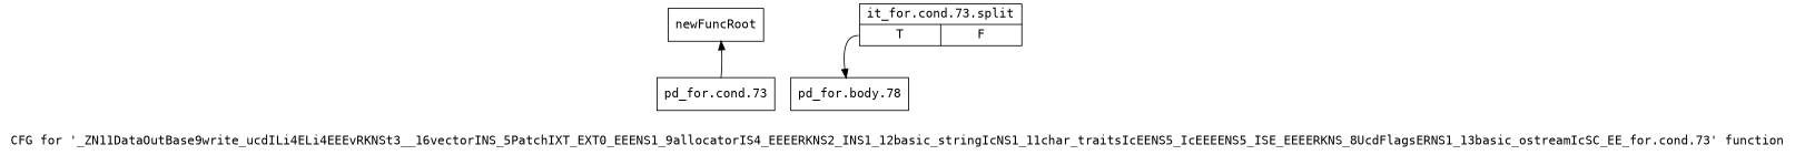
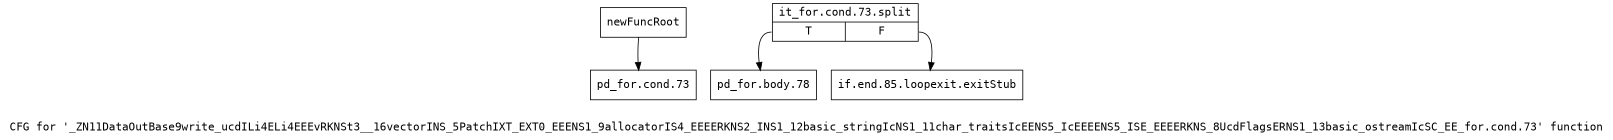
  digraph {
    fontname="DejaVu Sans Mono"
    label="CFG for '_ZN11DataOutBase9write_ucdILi4ELi4EEEvRKNSt3__16vectorINS_5PatchIXT_EXT0_EEENS1_9allocatorIS4_EEEERKNS2_INS1_12basic_stringIcNS1_11char_traitsIcEENS5_IcEEEENS5_ISE_EEEERKNS_8UcdFlagsERNS1_13basic_ostreamIcSC_EE_for.cond.73' function"
    node [fontname="DejaVu Sans Mono" shape=record]
    edge [fontname="DejaVu Sans Mono"]
    n1 [label="{newFuncRoot}"]
    n2 [label="{pd_for.cond.73}"]
    n3 [label="{it_for.cond.73.split|{<s0>T|<s1>F}}"]
+   n4 [label="{if.end.85.loopexit.exitStub}"]
    n5 [label="{pd_for.body.78}"]
-   n2 -> n1
+   n1 -> n2
+   n3 -> n4 [tailport=s1]
    n3 -> n5 [tailport=s0]
  }
